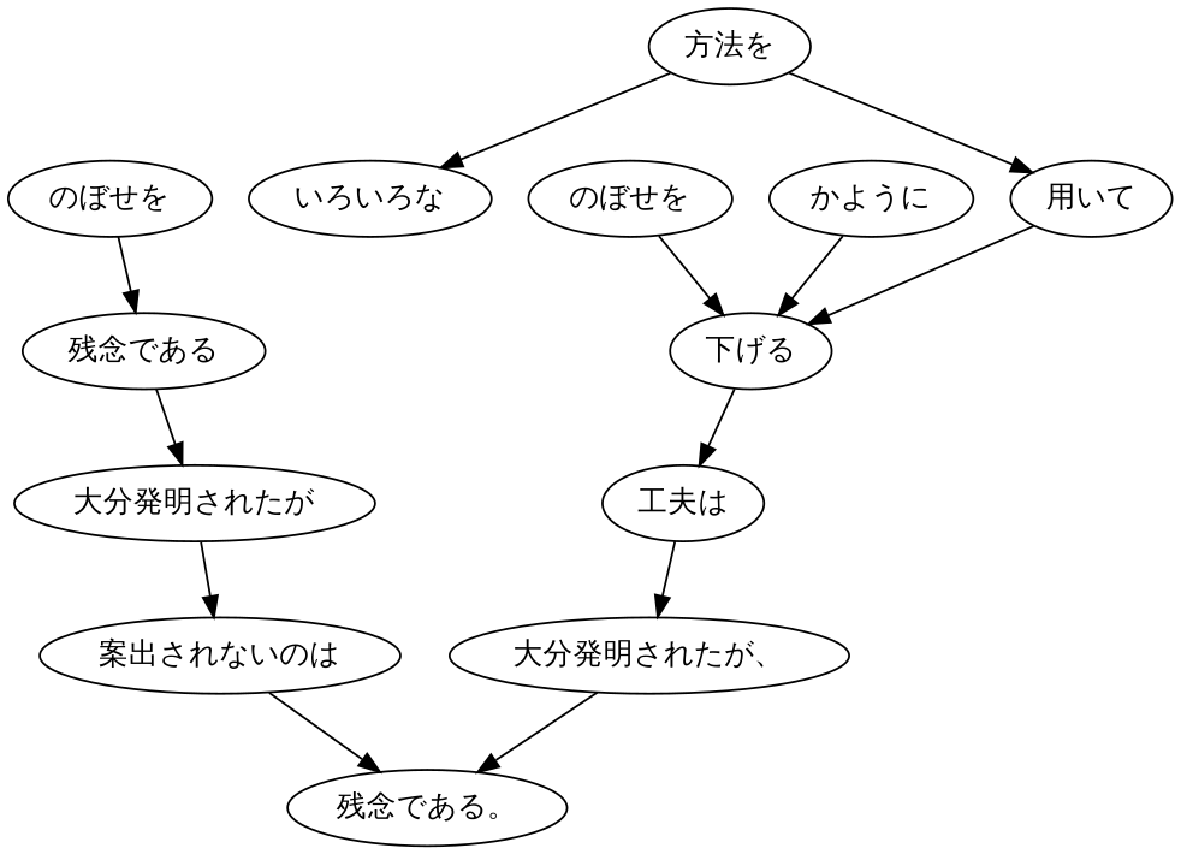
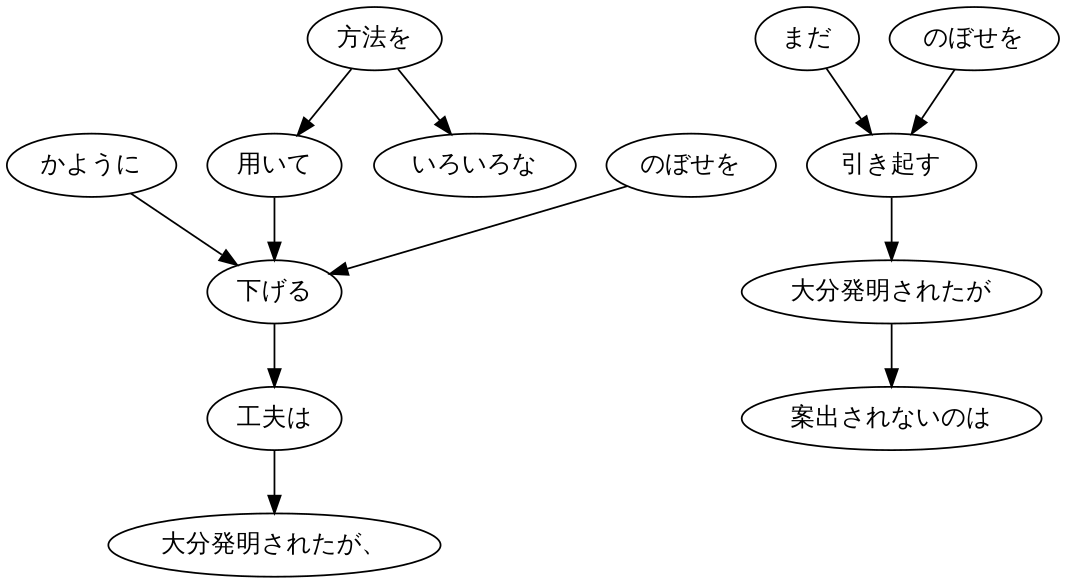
  digraph {
    fontname=Nunito
    node [fontname=Nunito]
    edge [fontname=Nunito]
    n1 [label="かように"]
    n2 [label="下げる"]
    n3 [label="用いて"]
    n4 [label="いろいろな"]
    n5 [label="方法を"]
    n6 [label="工夫は"]
    n7 [label="のぼせを"]
    n8 [label="大分発明されたが、"]
-   n9 [label="残念である。"]
-   n11 [label="残念である"]
+   n10 [label="まだ"]
+   n11 [label="引き起す"]
    n12 [label="大分発明されたが"]
    n13 [label="のぼせを"]
    n14 [label="案出されないのは"]
    n1 -> n2
    n2 -> n6
    n3 -> n2
    n5 -> n3
    n5 -> n4
    n6 -> n8
    n7 -> n2
-   n8 -> n9
+   n10 -> n11
    n11 -> n12
    n12 -> n14
    n13 -> n11
-   n14 -> n9
  }
